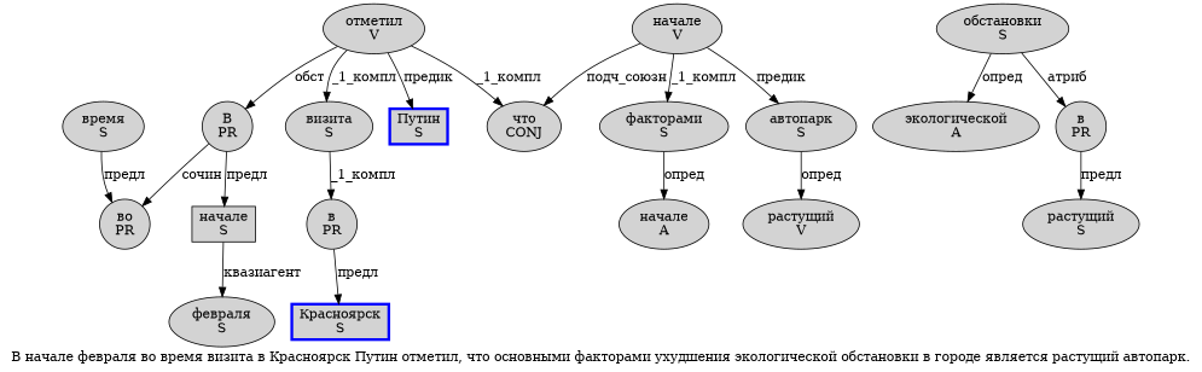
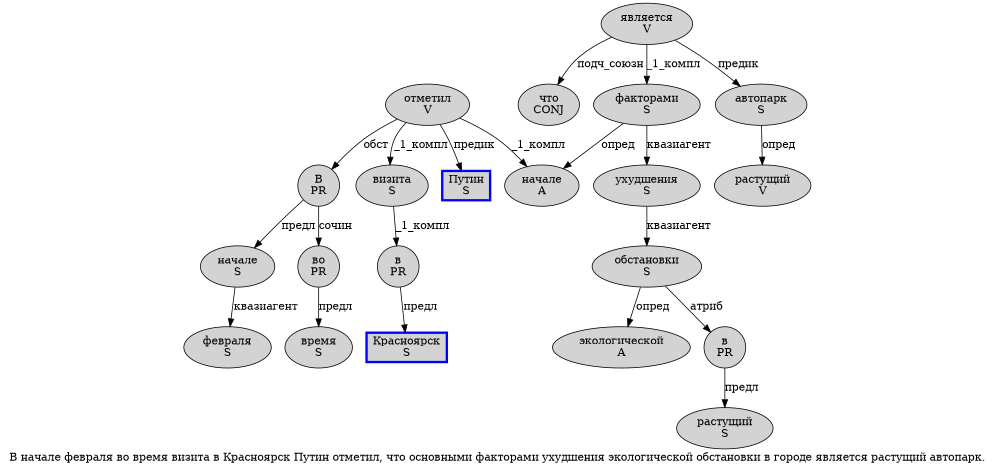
  digraph {
    label="В начале февраля во время визита в Красноярск Путин отметил, что основными факторами ухудшения экологической обстановки в городе является растущий автопарк."
    node [fillcolor=lightgray penwidth=1 shape=ellipse style=filled]
    n1 [label="В\nPR"]
-   n2 [label="начале\nS" shape=box]
+   n2 [label="начале\nS"]
    n3 [label="во\nPR"]
    n4 [label="февраля\nS"]
    n5 [label="время\nS"]
    n6 [label="визита\nS"]
    n7 [label="в\nPR"]
    n8 [color=blue label="Красноярск\nS" penwidth=3 shape=box]
    n9 [color=blue label="Путин\nS" penwidth=3 shape=box]
    n10 [label="отметил\nV"]
    n11 [label="что\nCONJ"]
-   n12 [label="начале\nV"]
+   n12 [label="является\nV"]
    n13 [label="факторами\nS"]
    n14 [label="автопарк\nS"]
    n15 [label="начале\nA"]
+   n16 [label="ухудшения\nS"]
    n17 [label="обстановки\nS"]
    n18 [label="экологической\nA"]
    n19 [label="в\nPR"]
    n20 [label="растущий\nS"]
    n21 [label="растущий\nV"]
    n1 -> n2 [label="предл"]
    n1 -> n3 [label="сочин"]
    n2 -> n4 [label="квазиагент"]
-   n5 -> n3 [label="предл"]
+   n3 -> n5 [label="предл"]
    n6 -> n7 [label="_1_компл"]
    n7 -> n8 [label="предл"]
    n10 -> n1 [label="обст"]
    n10 -> n6 [label="_1_компл"]
    n10 -> n9 [label="предик"]
-   n10 -> n11 [label="_1_компл"]
+   n10 -> n15 [label="_1_компл"]
    n12 -> n11 [label="подч_союзн"]
    n12 -> n13 [label="_1_компл"]
    n12 -> n14 [label="предик"]
    n13 -> n15 [label="опред"]
+   n13 -> n16 [label="квазиагент"]
    n14 -> n21 [label="опред"]
+   n16 -> n17 [label="квазиагент"]
    n17 -> n18 [label="опред"]
    n17 -> n19 [label="атриб"]
    n19 -> n20 [label="предл"]
  }
